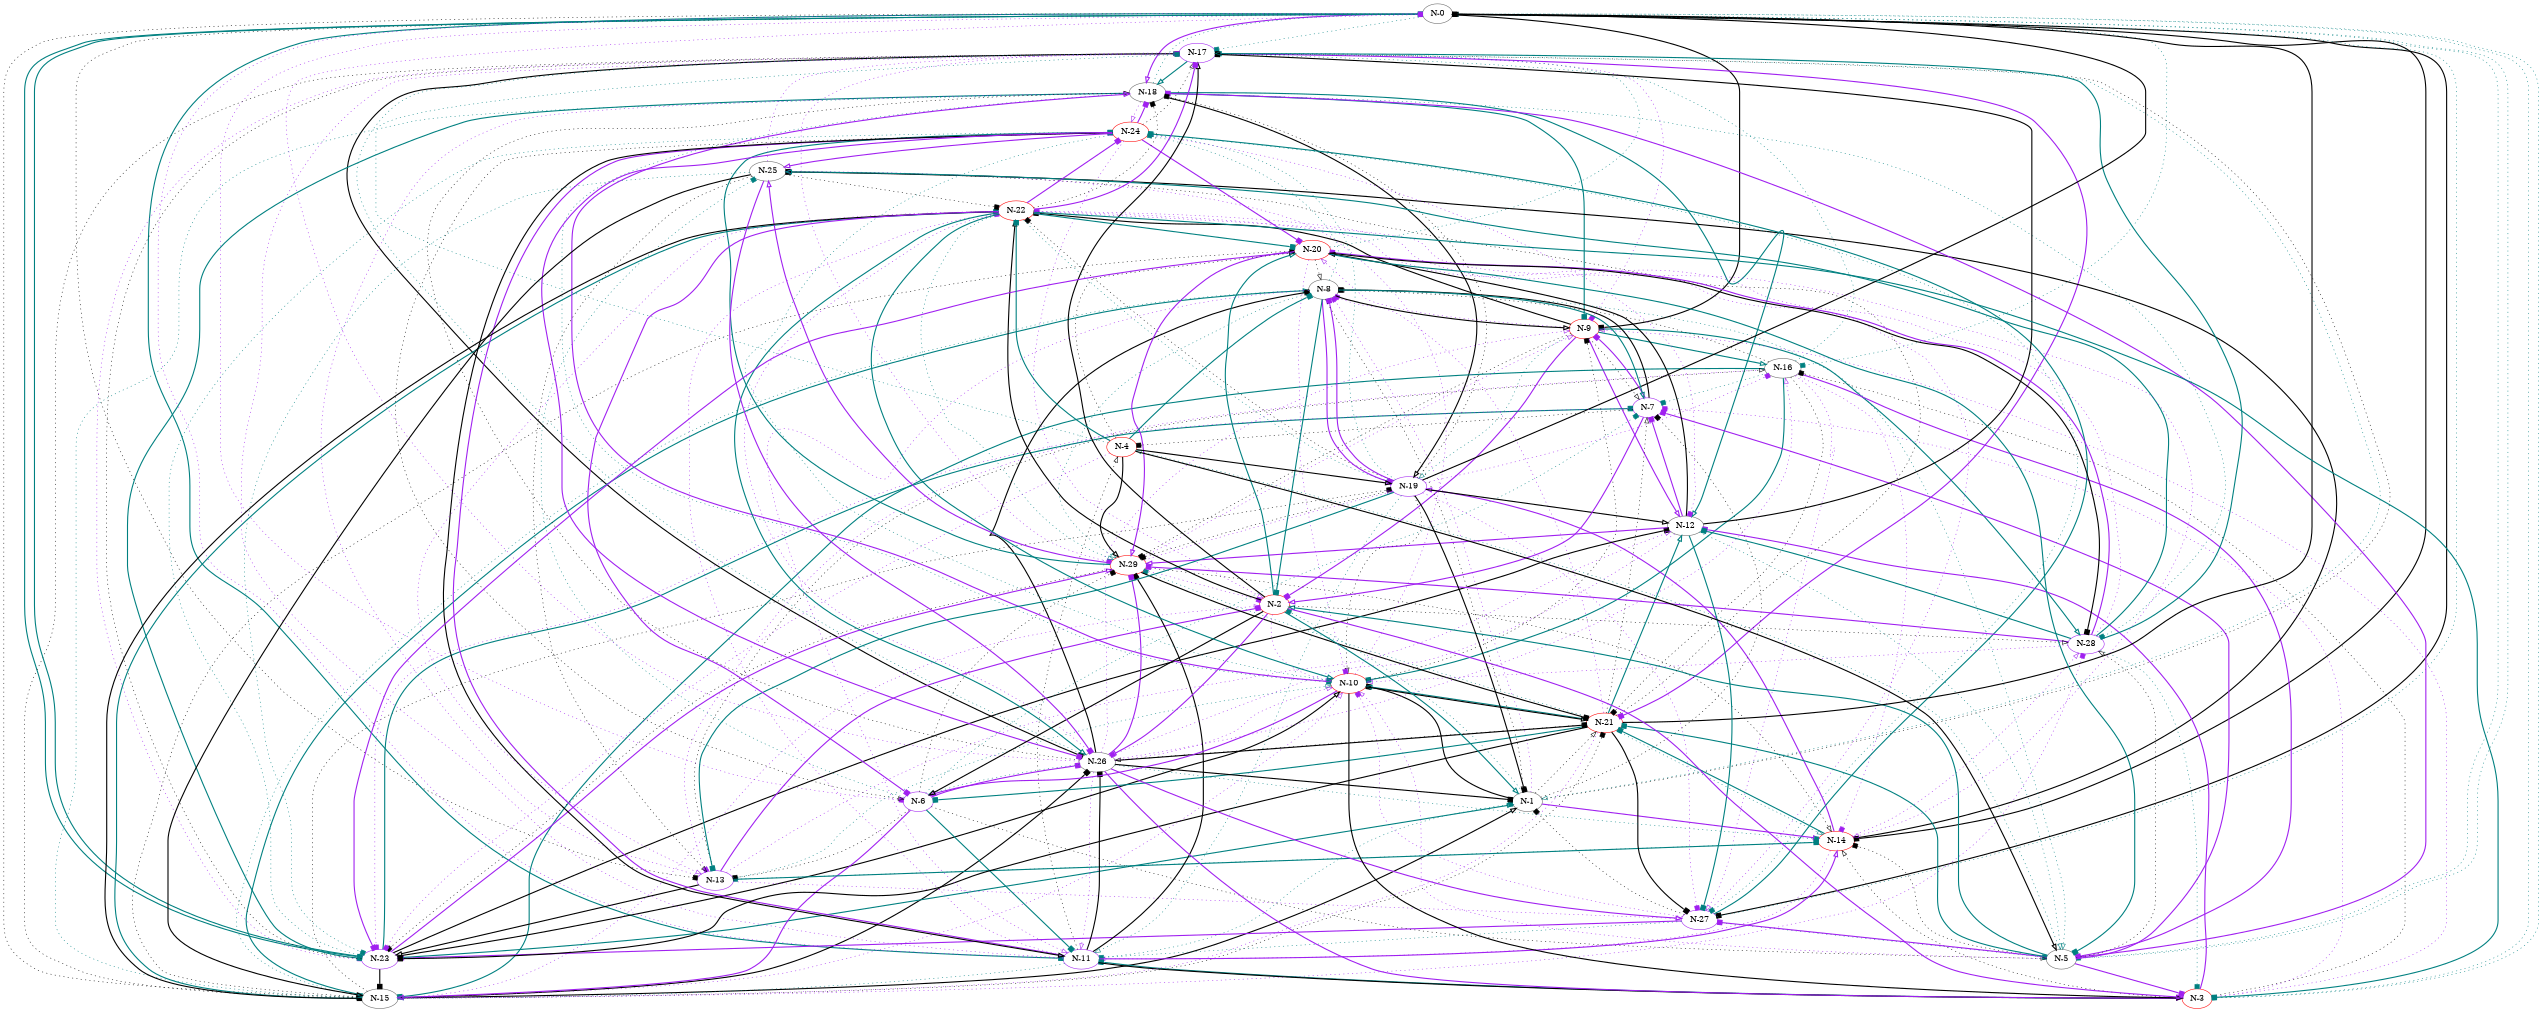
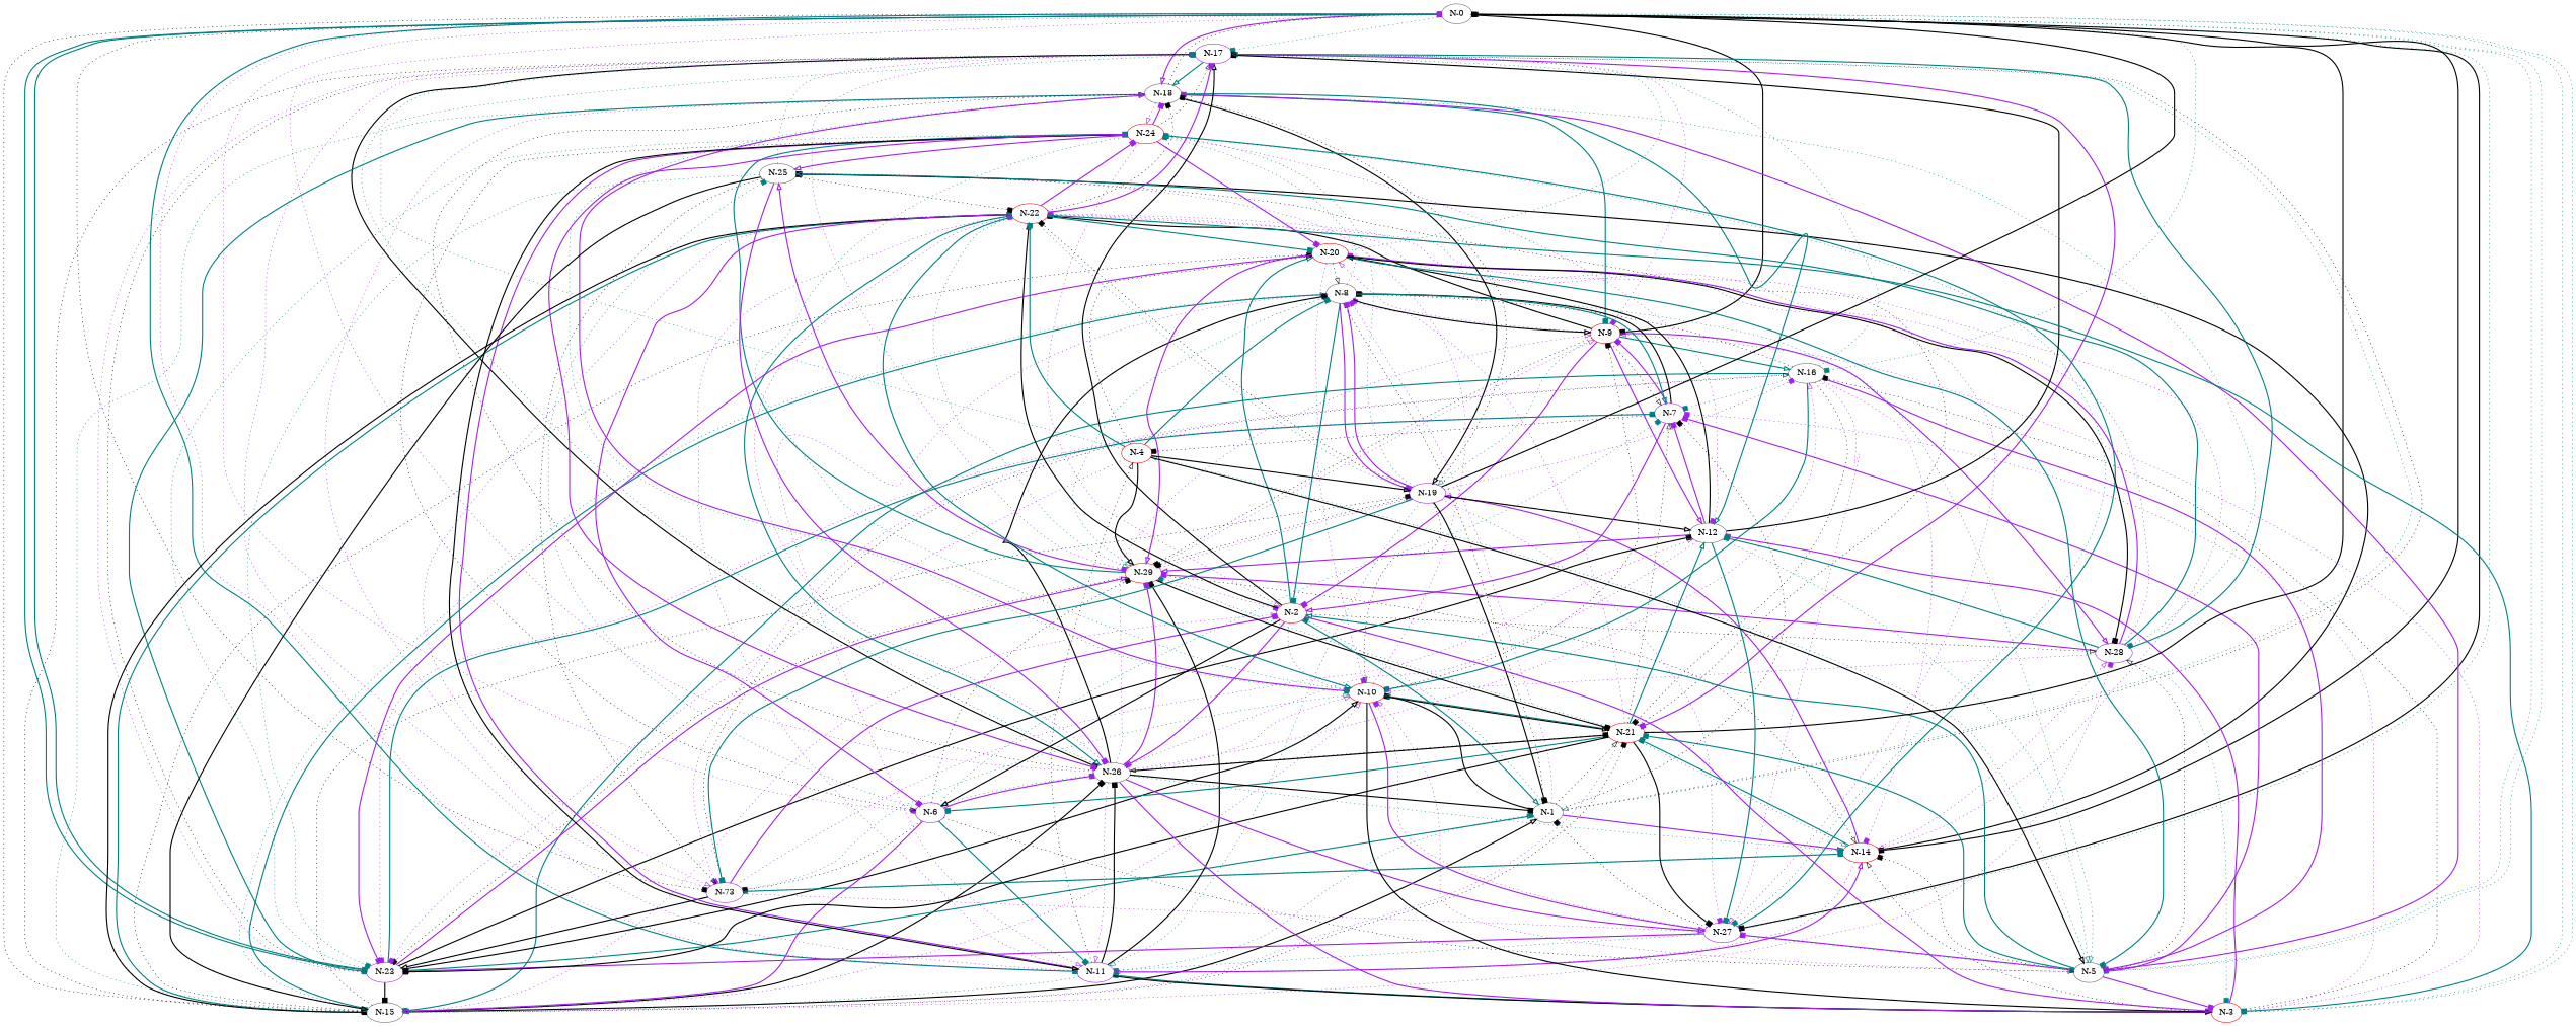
  digraph {
    node [color=red]
    edge [arrowhead=box color=purple style=dotted]
    "N-0" [color=gray40]
    "N-17" [color=purple]
    "N-18" [color=gray40]
    "N-9"
    "N-16" [color=gray40]
    "N-14"
    "N-15" [color=gray40]
    "N-27" [color=purple]
    "N-23" [color=purple]
    "N-6" [color=purple]
-   "N-13" [color=purple]
+   "N-13" [color=purple label="N-73"]
    "N-3"
    "N-5" [color=gray40]
    "N-11" [color=purple]
    "N-1" [color=gray40]
    "N-21"
    "N-26" [color=gray40]
    "N-29"
    "N-10"
    "N-28" [color=purple]
    "N-12" [color=gray40]
    "N-19" [color=purple]
    "N-24"
    "N-2"
    "N-7" [color=purple]
    "N-22"
    "N-20"
    "N-8" [color=gray40]
    "N-25" [color=gray40]
    "N-4"
    "N-0" -> "N-17" [color=teal]
    "N-0" -> "N-18" [arrowhead=onormal style=bold]
    "N-0" -> "N-9" [color=black style=bold]
    "N-0" -> "N-16" [color=teal]
    "N-0" -> "N-14" [color=black style=bold]
    "N-0" -> "N-15" [color=black]
    "N-0" -> "N-27" [color=black style=bold]
    "N-0" -> "N-23" [color=teal style=bold]
    "N-0" -> "N-6"
    "N-0" -> "N-13" [color=black]
    "N-0" -> "N-3" [color=teal]
    "N-0" -> "N-5" [color=teal]
    "N-0" -> "N-11" [color=teal style=bold]
    "N-17" -> "N-18" [arrowhead=onormal color=teal style=bold]
    "N-17" -> "N-9"
    "N-17" -> "N-23"
    "N-17" -> "N-1" [arrowhead=onormal color=teal]
    "N-17" -> "N-21" [style=bold]
    "N-17" -> "N-26" [color=black style=bold]
    "N-17" -> "N-29"
-   "N-18" -> "N-0" [color=teal]
+   "N-18" -> "N-0" [color=black]
    "N-18" -> "N-9" [color=teal style=bold]
    "N-18" -> "N-15" [arrowhead=onormal color=teal]
    "N-18" -> "N-23" [color=teal style=bold]
    "N-18" -> "N-10" [color=teal]
    "N-18" -> "N-28" [color=teal]
    "N-18" -> "N-12" [arrowhead=onormal color=teal style=bold]
    "N-18" -> "N-19" [arrowhead=onormal color=black style=bold]
    "N-18" -> "N-24" [arrowhead=onormal]
    "N-9" -> "N-16" [arrowhead=onormal color=teal style=bold]
    "N-9" -> "N-29" [color=black]
-   "N-9" -> "N-28" [arrowhead=onormal color=teal style=bold]
+   "N-9" -> "N-28" [arrowhead=onormal style=bold]
    "N-9" -> "N-12" [arrowhead=onormal style=bold]
    "N-9" -> "N-19" [arrowhead=onormal color=teal]
    "N-9" -> "N-2" [style=bold]
    "N-9" -> "N-7" [arrowhead=onormal color=black]
    "N-9" -> "N-22" [color=black style=bold]
    "N-9" -> "N-20" [arrowhead=onormal]
    "N-16" -> "N-17" [arrowhead=onormal color=teal]
    "N-16" -> "N-14"
    "N-16" -> "N-15" [color=teal style=bold]
    "N-16" -> "N-27" [arrowhead=onormal]
    "N-16" -> "N-13"
    "N-16" -> "N-5" [style=bold]
    "N-16" -> "N-21" [color=black]
    "N-16" -> "N-10" [color=teal style=bold]
    "N-16" -> "N-7" [color=teal]
    "N-16" -> "N-8" [arrowhead=onormal color=black]
    "N-14" -> "N-13" [color=teal]
    "N-14" -> "N-11" [arrowhead=onormal]
    "N-14" -> "N-21" [color=teal style=bold]
    "N-14" -> "N-28" [arrowhead=onormal]
    "N-14" -> "N-19" [arrowhead=onormal style=bold]
    "N-14" -> "N-25" [color=black style=bold]
    "N-15" -> "N-17" [arrowhead=onormal color=black]
    "N-15" -> "N-1" [arrowhead=onormal color=black style=bold]
    "N-15" -> "N-21" [color=black]
    "N-15" -> "N-26" [color=black style=bold]
    "N-15" -> "N-10" [arrowhead=onormal]
    "N-15" -> "N-28"
    "N-15" -> "N-19" [color=black]
    "N-15" -> "N-2" [arrowhead=onormal]
    "N-15" -> "N-22" [color=teal style=bold]
    "N-15" -> "N-20" [color=black]
    "N-15" -> "N-8" [arrowhead=onormal color=teal style=bold]
    "N-27" -> "N-0" [arrowhead=onormal color=teal]
    "N-27" -> "N-23" [arrowhead=onormal style=bold]
    "N-27" -> "N-5" [color=teal]
    "N-27" -> "N-11" [color=teal]
    "N-27" -> "N-1" [color=black]
    "N-27" -> "N-10"
    "N-27" -> "N-24" [color=teal style=bold]
    "N-27" -> "N-22" [arrowhead=onormal]
    "N-23" -> "N-0" [color=teal style=bold]
    "N-23" -> "N-17" [color=black]
    "N-23" -> "N-15" [color=black style=bold]
    "N-23" -> "N-1" [arrowhead=onormal color=teal style=bold]
    "N-23" -> "N-29" [arrowhead=onormal style=bold]
    "N-23" -> "N-10" [arrowhead=onormal color=black style=bold]
    "N-23" -> "N-12" [color=black style=bold]
    "N-23" -> "N-24" [color=teal]
    "N-23" -> "N-7" [color=teal style=bold]
    "N-6" -> "N-15" [arrowhead=onormal style=bold]
    "N-6" -> "N-13" [color=black]
    "N-6" -> "N-5" [arrowhead=onormal color=black]
    "N-6" -> "N-11" [color=teal style=bold]
    "N-6" -> "N-26" [style=bold]
    "N-6" -> "N-29" [color=black]
    "N-6" -> "N-7" [color=teal]
    "N-6" -> "N-25" [color=teal]
    "N-13" -> "N-18" [arrowhead=onormal]
    "N-13" -> "N-16" [arrowhead=onormal color=black]
    "N-13" -> "N-14" [color=teal style=bold]
    "N-13" -> "N-27" [arrowhead=onormal]
    "N-13" -> "N-23" [arrowhead=onormal color=black style=bold]
    "N-13" -> "N-10" [arrowhead=onormal color=teal]
    "N-13" -> "N-12" [arrowhead=onormal]
    "N-13" -> "N-2" [style=bold]
    "N-3" -> "N-0" [arrowhead=onormal color=teal]
    "N-3" -> "N-9" [arrowhead=onormal]
    "N-3" -> "N-16" [color=black]
    "N-3" -> "N-14" [arrowhead=onormal color=black]
    "N-3" -> "N-11" [color=teal style=bold]
    "N-3" -> "N-12" [style=bold]
    "N-3" -> "N-7"
    "N-5" -> "N-0" [arrowhead=onormal color=teal]
    "N-5" -> "N-18" [style=bold]
    "N-5" -> "N-14" [color=black]
    "N-5" -> "N-27" [style=bold]
    "N-5" -> "N-3" [style=bold]
    "N-5" -> "N-21" [color=teal style=bold]
    "N-5" -> "N-10" [arrowhead=onormal]
    "N-5" -> "N-28" [arrowhead=onormal color=black]
    "N-5" -> "N-2" [arrowhead=onormal color=teal style=bold]
    "N-5" -> "N-7" [style=bold]
    "N-5" -> "N-4" [arrowhead=onormal color=teal]
    "N-11" -> "N-0"
    "N-11" -> "N-17" [arrowhead=onormal]
    "N-11" -> "N-14" [arrowhead=onormal style=bold]
    "N-11" -> "N-15" [arrowhead=onormal color=teal]
    "N-11" -> "N-3" [arrowhead=onormal color=black style=bold]
    "N-11" -> "N-1" [color=teal]
    "N-11" -> "N-26" [color=black style=bold]
    "N-11" -> "N-29" [color=black style=bold]
    "N-11" -> "N-24" [style=bold]
    "N-11" -> "N-22"
    "N-11" -> "N-4" [arrowhead=onormal color=black]
    "N-1" -> "N-17" [color=black]
    "N-1" -> "N-14" [arrowhead=onormal style=bold]
    "N-1" -> "N-21" [arrowhead=onormal color=black]
    "N-1" -> "N-10" [color=black style=bold]
    "N-1" -> "N-2" [color=teal]
    "N-1" -> "N-7" [color=black]
    "N-1" -> "N-8"
    "N-21" -> "N-0" [color=black style=bold]
    "N-21" -> "N-14" [arrowhead=onormal color=teal]
    "N-21" -> "N-15" [arrowhead=onormal]
    "N-21" -> "N-27" [color=black style=bold]
    "N-21" -> "N-23" [color=black style=bold]
    "N-21" -> "N-6" [color=teal style=bold]
    "N-21" -> "N-26" [arrowhead=onormal color=black]
    "N-21" -> "N-29" [color=teal]
    "N-21" -> "N-10" [arrowhead=onormal color=teal style=bold]
    "N-21" -> "N-12" [arrowhead=onormal color=teal style=bold]
    "N-21" -> "N-7" [arrowhead=onormal color=black]
    "N-21" -> "N-8"
    "N-21" -> "N-25" [color=black]
    "N-26" -> "N-0"
    "N-26" -> "N-17" [arrowhead=onormal color=teal]
    "N-26" -> "N-18" [arrowhead=onormal color=black]
    "N-26" -> "N-9" [arrowhead=onormal]
    "N-26" -> "N-16" [arrowhead=onormal]
    "N-26" -> "N-14" [color=teal]
    "N-26" -> "N-27" [arrowhead=onormal style=bold]
    "N-26" -> "N-6" [arrowhead=onormal color=teal]
    "N-26" -> "N-3" [arrowhead=onormal style=bold]
    "N-26" -> "N-11" [arrowhead=onormal]
    "N-26" -> "N-1" [color=black style=bold]
    "N-26" -> "N-21" [color=black style=bold]
    "N-26" -> "N-29" [style=bold]
    "N-26" -> "N-10" [arrowhead=onormal]
    "N-26" -> "N-22"
    "N-26" -> "N-8" [color=black style=bold]
    "N-29" -> "N-9" [arrowhead=onormal]
    "N-29" -> "N-14" [arrowhead=onormal color=black]
    "N-29" -> "N-23" [color=black]
    "N-29" -> "N-21" [color=black style=bold]
    "N-29" -> "N-19" [arrowhead=onormal]
    "N-29" -> "N-24" [color=teal style=bold]
    "N-29" -> "N-2"
    "N-29" -> "N-25" [arrowhead=onormal style=bold]
    "N-10" -> "N-18" [arrowhead=onormal style=bold]
    "N-10" -> "N-9" [color=black]
-   "N-10" -> "N-6" [arrowhead=onormal style=bold]
+   "N-10" -> "N-27" [arrowhead=onormal style=bold]
    "N-10" -> "N-3" [arrowhead=onormal color=black style=bold]
    "N-10" -> "N-21" [arrowhead=onormal color=black style=bold]
    "N-10" -> "N-25" [arrowhead=onormal]
    "N-28" -> "N-17" [arrowhead=onormal color=teal style=bold]
    "N-28" -> "N-3" [color=teal]
    "N-28" -> "N-29" [style=bold]
    "N-28" -> "N-10" [arrowhead=onormal]
    "N-28" -> "N-12" [color=teal style=bold]
    "N-28" -> "N-22"
    "N-28" -> "N-20" [style=bold]
    "N-28" -> "N-25" [arrowhead=onormal color=teal style=bold]
    "N-12" -> "N-17" [color=black style=bold]
    "N-12" -> "N-27" [color=teal style=bold]
    "N-12" -> "N-5" [arrowhead=onormal color=teal]
    "N-12" -> "N-26"
    "N-12" -> "N-29" [arrowhead=onormal style=bold]
    "N-12" -> "N-7" [style=bold]
    "N-12" -> "N-20" [arrowhead=onormal color=black style=bold]
    "N-19" -> "N-0" [arrowhead=onormal color=black style=bold]
    "N-19" -> "N-18" [color=black]
    "N-19" -> "N-16"
    "N-19" -> "N-27"
    "N-19" -> "N-13" [color=teal style=bold]
    "N-19" -> "N-11" [arrowhead=onormal color=teal]
    "N-19" -> "N-1" [color=black style=bold]
    "N-19" -> "N-29" [color=black]
    "N-19" -> "N-10" [arrowhead=onormal color=black]
    "N-19" -> "N-12" [arrowhead=onormal color=black style=bold]
    "N-19" -> "N-24" [arrowhead=onormal color=teal]
    "N-19" -> "N-22" [color=black]
    "N-19" -> "N-8" [style=bold]
    "N-24" -> "N-17" [arrowhead=onormal color=black]
    "N-24" -> "N-18" [style=bold]
    "N-24" -> "N-27" [color=teal]
    "N-24" -> "N-6" [arrowhead=onormal color=black]
    "N-24" -> "N-11" [arrowhead=onormal color=black style=bold]
    "N-24" -> "N-26" [style=bold]
    "N-24" -> "N-10" [color=teal]
    "N-24" -> "N-12"
    "N-24" -> "N-2" [arrowhead=onormal]
    "N-24" -> "N-20" [style=bold]
    "N-24" -> "N-25" [arrowhead=onormal style=bold]
    "N-2" -> "N-17" [arrowhead=onormal color=black style=bold]
    "N-2" -> "N-6" [arrowhead=onormal color=black style=bold]
    "N-2" -> "N-3" [arrowhead=onormal style=bold]
    "N-2" -> "N-1" [arrowhead=onormal color=teal style=bold]
    "N-2" -> "N-26" [arrowhead=onormal style=bold]
    "N-2" -> "N-10" [arrowhead=onormal]
    "N-2" -> "N-28" [arrowhead=onormal color=black]
    "N-2" -> "N-22" [arrowhead=onormal color=black style=bold]
    "N-2" -> "N-20" [arrowhead=onormal color=teal style=bold]
    "N-7" -> "N-9" [style=bold]
    "N-7" -> "N-23"
    "N-7" -> "N-2" [arrowhead=onormal style=bold]
    "N-7" -> "N-8" [color=black style=bold]
    "N-7" -> "N-4" [color=black]
    "N-22" -> "N-17" [style=bold]
    "N-22" -> "N-18" [color=black]
    "N-22" -> "N-14" [arrowhead=onormal]
    "N-22" -> "N-15" [color=black style=bold]
    "N-22" -> "N-6" [style=bold]
    "N-22" -> "N-13" [arrowhead=onormal]
    "N-22" -> "N-3" [color=teal style=bold]
    "N-22" -> "N-26" [arrowhead=onormal color=teal style=bold]
    "N-22" -> "N-29" [arrowhead=onormal color=teal]
    "N-22" -> "N-10" [arrowhead=onormal color=teal style=bold]
    "N-22" -> "N-19" [arrowhead=onormal color=teal]
    "N-22" -> "N-24" [style=bold]
    "N-22" -> "N-20" [color=teal style=bold]
    "N-20" -> "N-17" [arrowhead=onormal color=teal]
    "N-20" -> "N-23" [style=bold]
    "N-20" -> "N-5" [color=teal style=bold]
    "N-20" -> "N-29" [arrowhead=onormal style=bold]
    "N-20" -> "N-10"
    "N-20" -> "N-28" [color=black style=bold]
    "N-20" -> "N-8" [arrowhead=onormal color=black]
    "N-8" -> "N-9" [arrowhead=onormal color=black style=bold]
    "N-8" -> "N-15" [color=teal]
    "N-8" -> "N-5" [arrowhead=onormal color=teal]
    "N-8" -> "N-11" [arrowhead=onormal]
    "N-8" -> "N-1" [arrowhead=onormal color=black]
    "N-8" -> "N-29" [arrowhead=onormal color=teal]
    "N-8" -> "N-19" [style=bold]
    "N-8" -> "N-24" [color=teal]
    "N-8" -> "N-2" [color=teal style=bold]
    "N-8" -> "N-7" [arrowhead=onormal color=teal style=bold]
    "N-25" -> "N-17"
    "N-25" -> "N-15" [arrowhead=onormal color=black style=bold]
    "N-25" -> "N-23" [color=teal]
    "N-25" -> "N-13" [arrowhead=onormal color=black]
    "N-25" -> "N-26" [style=bold]
    "N-25" -> "N-22" [color=black]
    "N-4" -> "N-17" [color=teal]
    "N-4" -> "N-23"
    "N-4" -> "N-5" [arrowhead=onormal color=black style=bold]
    "N-4" -> "N-29" [arrowhead=onormal color=black style=bold]
    "N-4" -> "N-19" [arrowhead=onormal color=black style=bold]
    "N-4" -> "N-22" [color=teal style=bold]
    "N-4" -> "N-20" [arrowhead=onormal color=black]
    "N-4" -> "N-8" [color=teal style=bold]
  }
